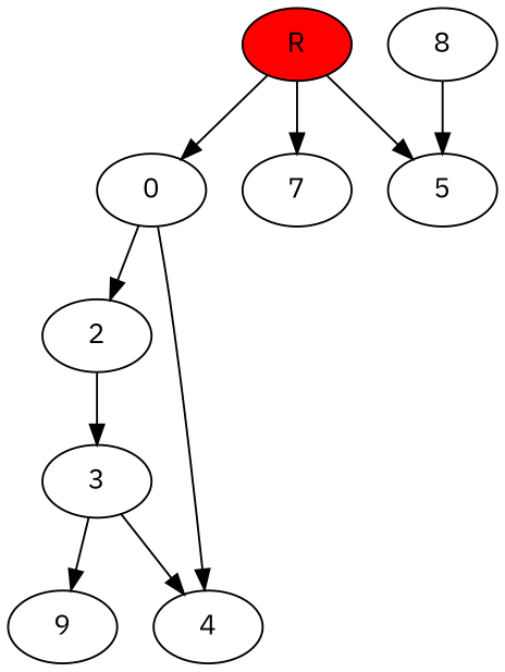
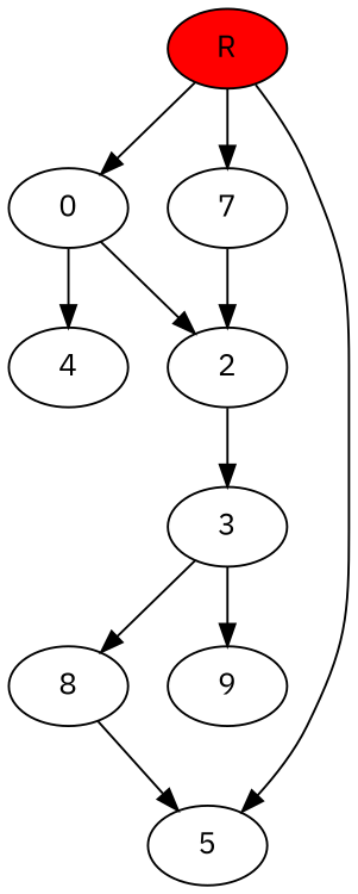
  digraph {
    fontname="IBM Plex Sans"
    node [fontname="IBM Plex Sans"]
    edge [fontname="IBM Plex Sans"]
    n1 [label=0]
    2
    4
    3
    8
    9
    5
    7
    R [fillcolor="#ff0000" style=filled]
    n1 -> 2
    n1 -> 4
    2 -> 3
-   3 -> 4
+   3 -> 8
    3 -> 9
    8 -> 5
+   7 -> 2
    R -> n1
    R -> 5
    R -> 7
  }
